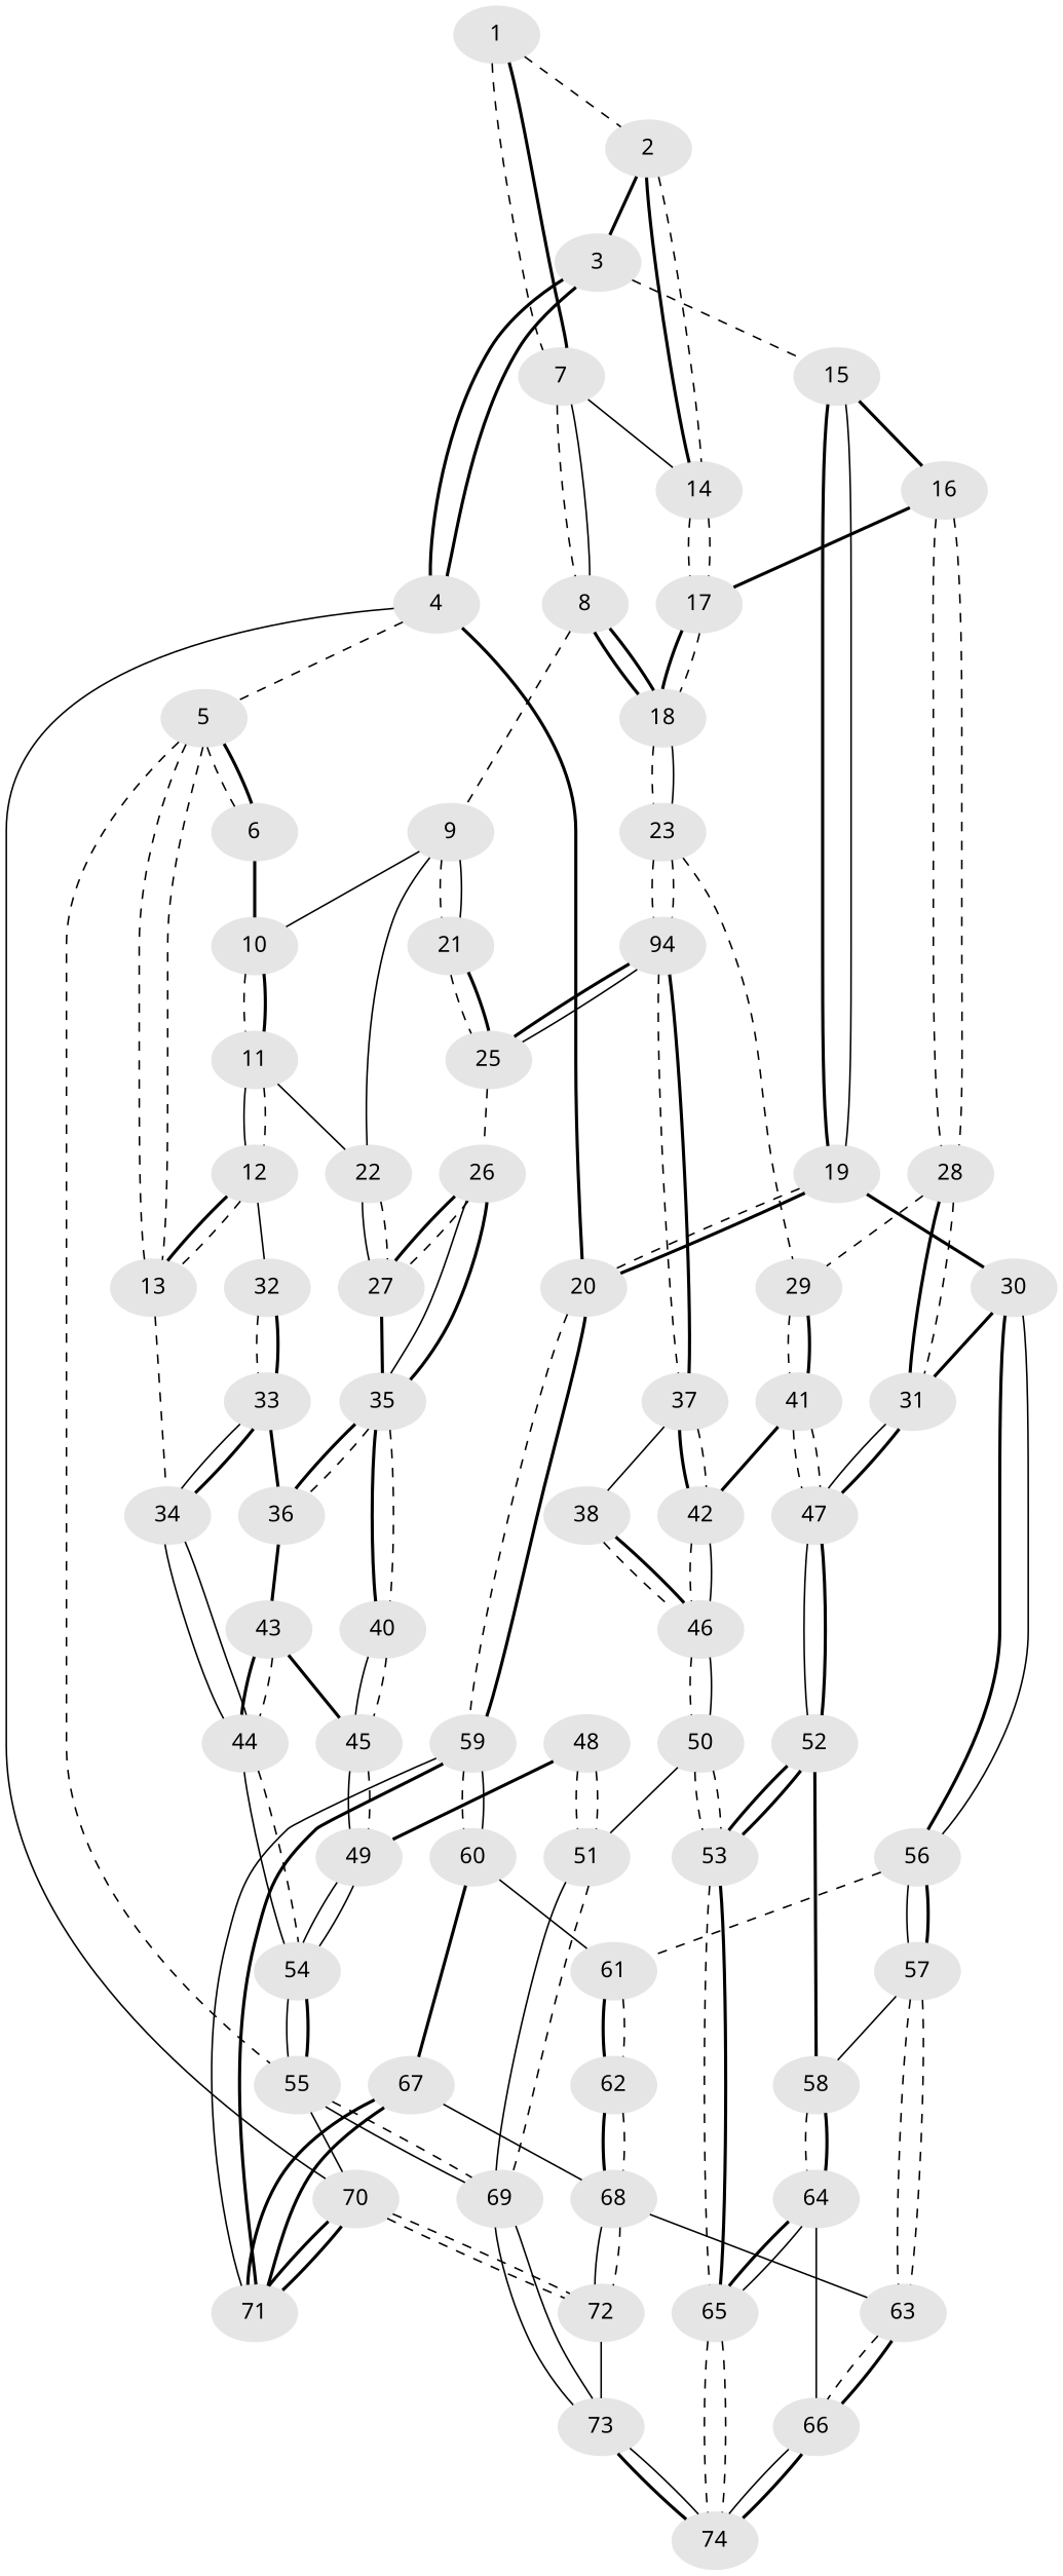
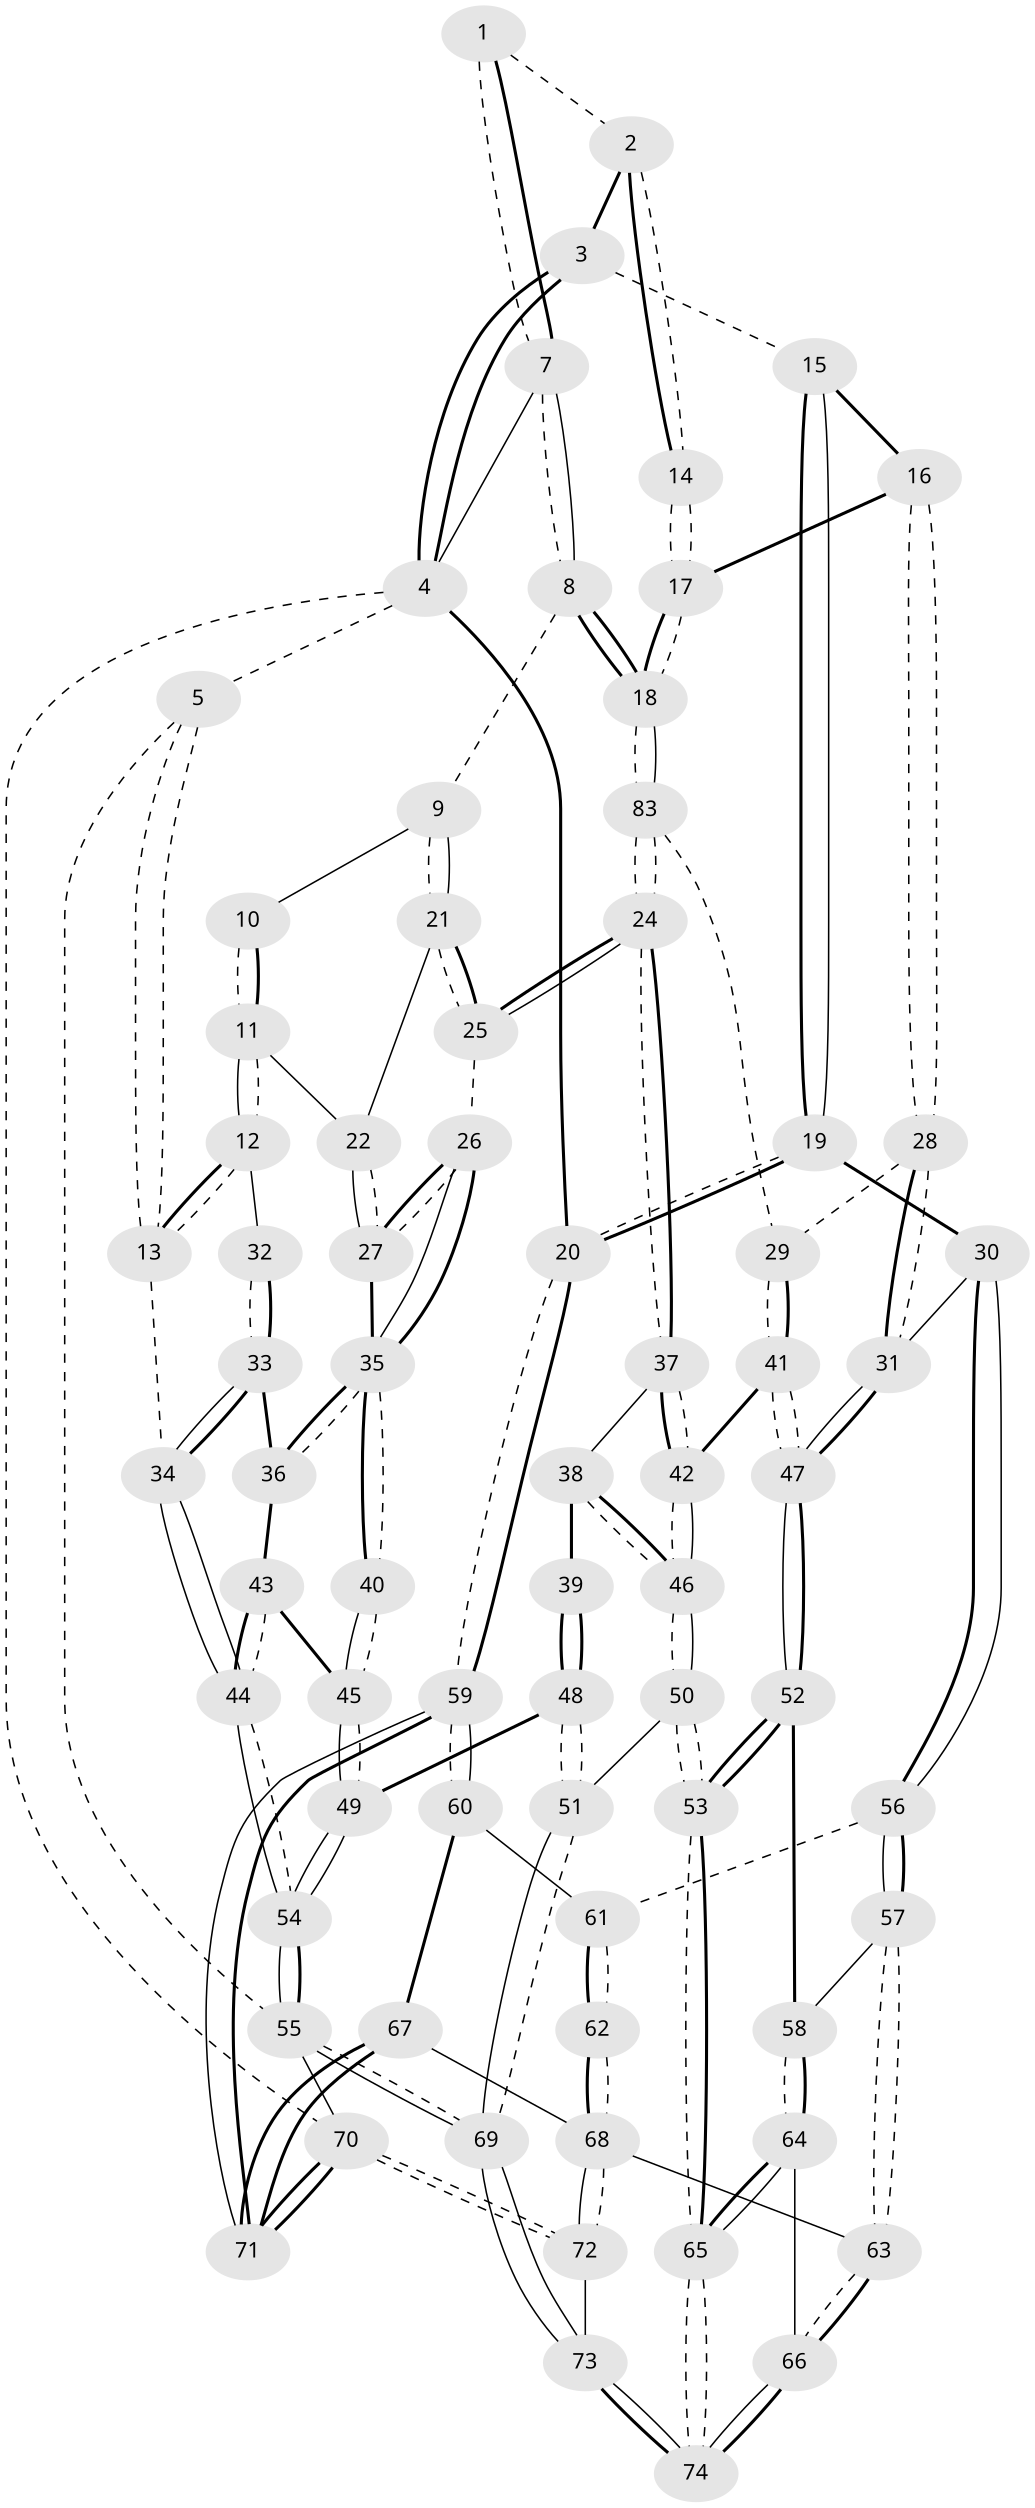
  graph {
    fontname="Noto Sans"
    node [color=gray90 fontname="Noto Sans" style=filled]
    edge [fontname="Noto Sans" style=dashed]
    1
    2
    7
    3
    14
    8
    4
    15
    17
    5
    20
    70
    16
    19
-   6
    13
    55
    59
    71
    72
    10
    34
    69
    11
    9
    18
    21
-   23
+   23 [label=83]
    22
    25
    12
    32
    27
    33
    44
    28
    30
    29
    31
-   24 [label=94]
+   24
    56
    60
    26
    35
    37
    41
    38
    42
    36
    40
    47
    57
    61
    52
    43
    54
    45
+   39
    46
    48
    50
    49
    51
    53
    58
    65
    73
    64
    74
    63
    62
    66
    67
    68
    1 -- 2
    1 -- 7
    1 -- 7 [style=bold]
    2 -- 3 [style=bold]
    2 -- 14 [style=bold]
    2 -- 14
-   7 -- 14 [style=solid]
+   7 -- 4 [style=solid]
    7 -- 8
    7 -- 8 [style=solid]
    3 -- 4 [style=bold]
    3 -- 4 [style=bold]
    3 -- 15
    14 -- 17
    14 -- 17
    8 -- 9
    8 -- 18 [style=bold]
    8 -- 18 [style=bold]
    4 -- 5
    4 -- 20 [style=bold]
-   4 -- 70 [style=solid]
+   4 -- 70
    15 -- 16 [style=bold]
    15 -- 19 [style=bold]
    15 -- 19 [style=solid]
    17 -- 18 [style=bold]
    17 -- 18
-   5 -- 6
-   5 -- 6 [style=bold]
    5 -- 13
    5 -- 13
    5 -- 55
    20 -- 59
    20 -- 59 [style=bold]
    70 -- 71 [style=bold]
    70 -- 71 [style=bold]
    70 -- 72
    70 -- 72
    16 -- 17 [style=bold]
    16 -- 28
    16 -- 28
    19 -- 20
    19 -- 20 [style=bold]
    19 -- 30 [style=bold]
-   6 -- 10 [style=bold]
    13 -- 34
    55 -- 70 [style=solid]
    55 -- 69 [style=solid]
    55 -- 69
    59 -- 71 [style=solid]
    59 -- 71 [style=bold]
    59 -- 60
    59 -- 60 [style=solid]
    72 -- 73 [style=solid]
    10 -- 11
    10 -- 11 [style=bold]
    34 -- 44 [style=solid]
    34 -- 44 [style=solid]
    69 -- 73 [style=solid]
    69 -- 73 [style=solid]
    11 -- 22 [style=solid]
    11 -- 12 [style=solid]
    11 -- 12
    9 -- 10 [style=solid]
    9 -- 21
    9 -- 21 [style=solid]
    18 -- 23
    18 -- 23 [style=solid]
-   9 -- 22 [style=solid]
+   21 -- 22 [style=solid]
    21 -- 25
    21 -- 25 [style=bold]
    23 -- 29
    23 -- 24
    23 -- 24
    22 -- 27 [style=solid]
    22 -- 27
    25 -- 26
    12 -- 13 [style=bold]
    12 -- 13
    12 -- 32 [style=solid]
    32 -- 33
    32 -- 33 [style=bold]
    27 -- 35 [style=bold]
    33 -- 34 [style=solid]
    33 -- 34 [style=bold]
    33 -- 36 [style=bold]
    44 -- 54 [style=solid]
    44 -- 54
    28 -- 29
    28 -- 31 [style=bold]
    28 -- 31
-   30 -- 31 [style=bold]
+   30 -- 31 [style=solid]
    30 -- 56 [style=bold]
    30 -- 56 [style=solid]
    29 -- 41
    29 -- 41 [style=bold]
    31 -- 47 [style=solid]
    31 -- 47 [style=bold]
    24 -- 25 [style=bold]
    24 -- 25 [style=solid]
    24 -- 37
    24 -- 37 [style=bold]
    56 -- 57 [style=solid]
    56 -- 57 [style=bold]
    56 -- 61
    60 -- 61 [style=solid]
    60 -- 67 [style=bold]
    26 -- 27 [style=bold]
    26 -- 27
    26 -- 35 [style=solid]
    26 -- 35 [style=bold]
    35 -- 36 [style=bold]
    35 -- 36
    35 -- 40 [style=bold]
    35 -- 40
    37 -- 38 [style=solid]
    37 -- 42 [style=bold]
    37 -- 42
    41 -- 42 [style=bold]
    41 -- 47
    41 -- 47
+   38 -- 39 [style=bold]
    38 -- 46
    38 -- 46 [style=bold]
    42 -- 46
    42 -- 46 [style=solid]
    36 -- 43 [style=bold]
    40 -- 45 [style=solid]
    40 -- 45
    47 -- 52 [style=solid]
    47 -- 52 [style=bold]
    57 -- 58 [style=solid]
    57 -- 63
    57 -- 63
    61 -- 62 [style=bold]
    61 -- 62
    52 -- 53 [style=bold]
    52 -- 53 [style=bold]
    52 -- 58 [style=bold]
    43 -- 44 [style=bold]
    43 -- 44
    43 -- 45 [style=bold]
    54 -- 55 [style=solid]
    54 -- 55 [style=bold]
    45 -- 49 [style=solid]
    45 -- 49
+   39 -- 48 [style=bold]
+   39 -- 48 [style=bold]
    46 -- 50
    46 -- 50 [style=solid]
    48 -- 49 [style=bold]
    48 -- 51
    48 -- 51
    50 -- 51 [style=solid]
    50 -- 53
    50 -- 53
    49 -- 54 [style=solid]
    49 -- 54 [style=solid]
    51 -- 69 [style=solid]
    51 -- 69
    53 -- 65
    53 -- 65 [style=bold]
    58 -- 64
    58 -- 64 [style=bold]
    65 -- 74
    65 -- 74
    73 -- 74 [style=bold]
    73 -- 74 [style=solid]
    64 -- 65 [style=bold]
    64 -- 65 [style=solid]
    64 -- 66 [style=solid]
    63 -- 66
    63 -- 66 [style=bold]
    62 -- 68 [style=bold]
    62 -- 68
    66 -- 74 [style=solid]
    66 -- 74 [style=bold]
    67 -- 71 [style=bold]
    67 -- 71 [style=bold]
    67 -- 68 [style=solid]
    68 -- 72 [style=solid]
    68 -- 72
    68 -- 63 [style=solid]
  }
